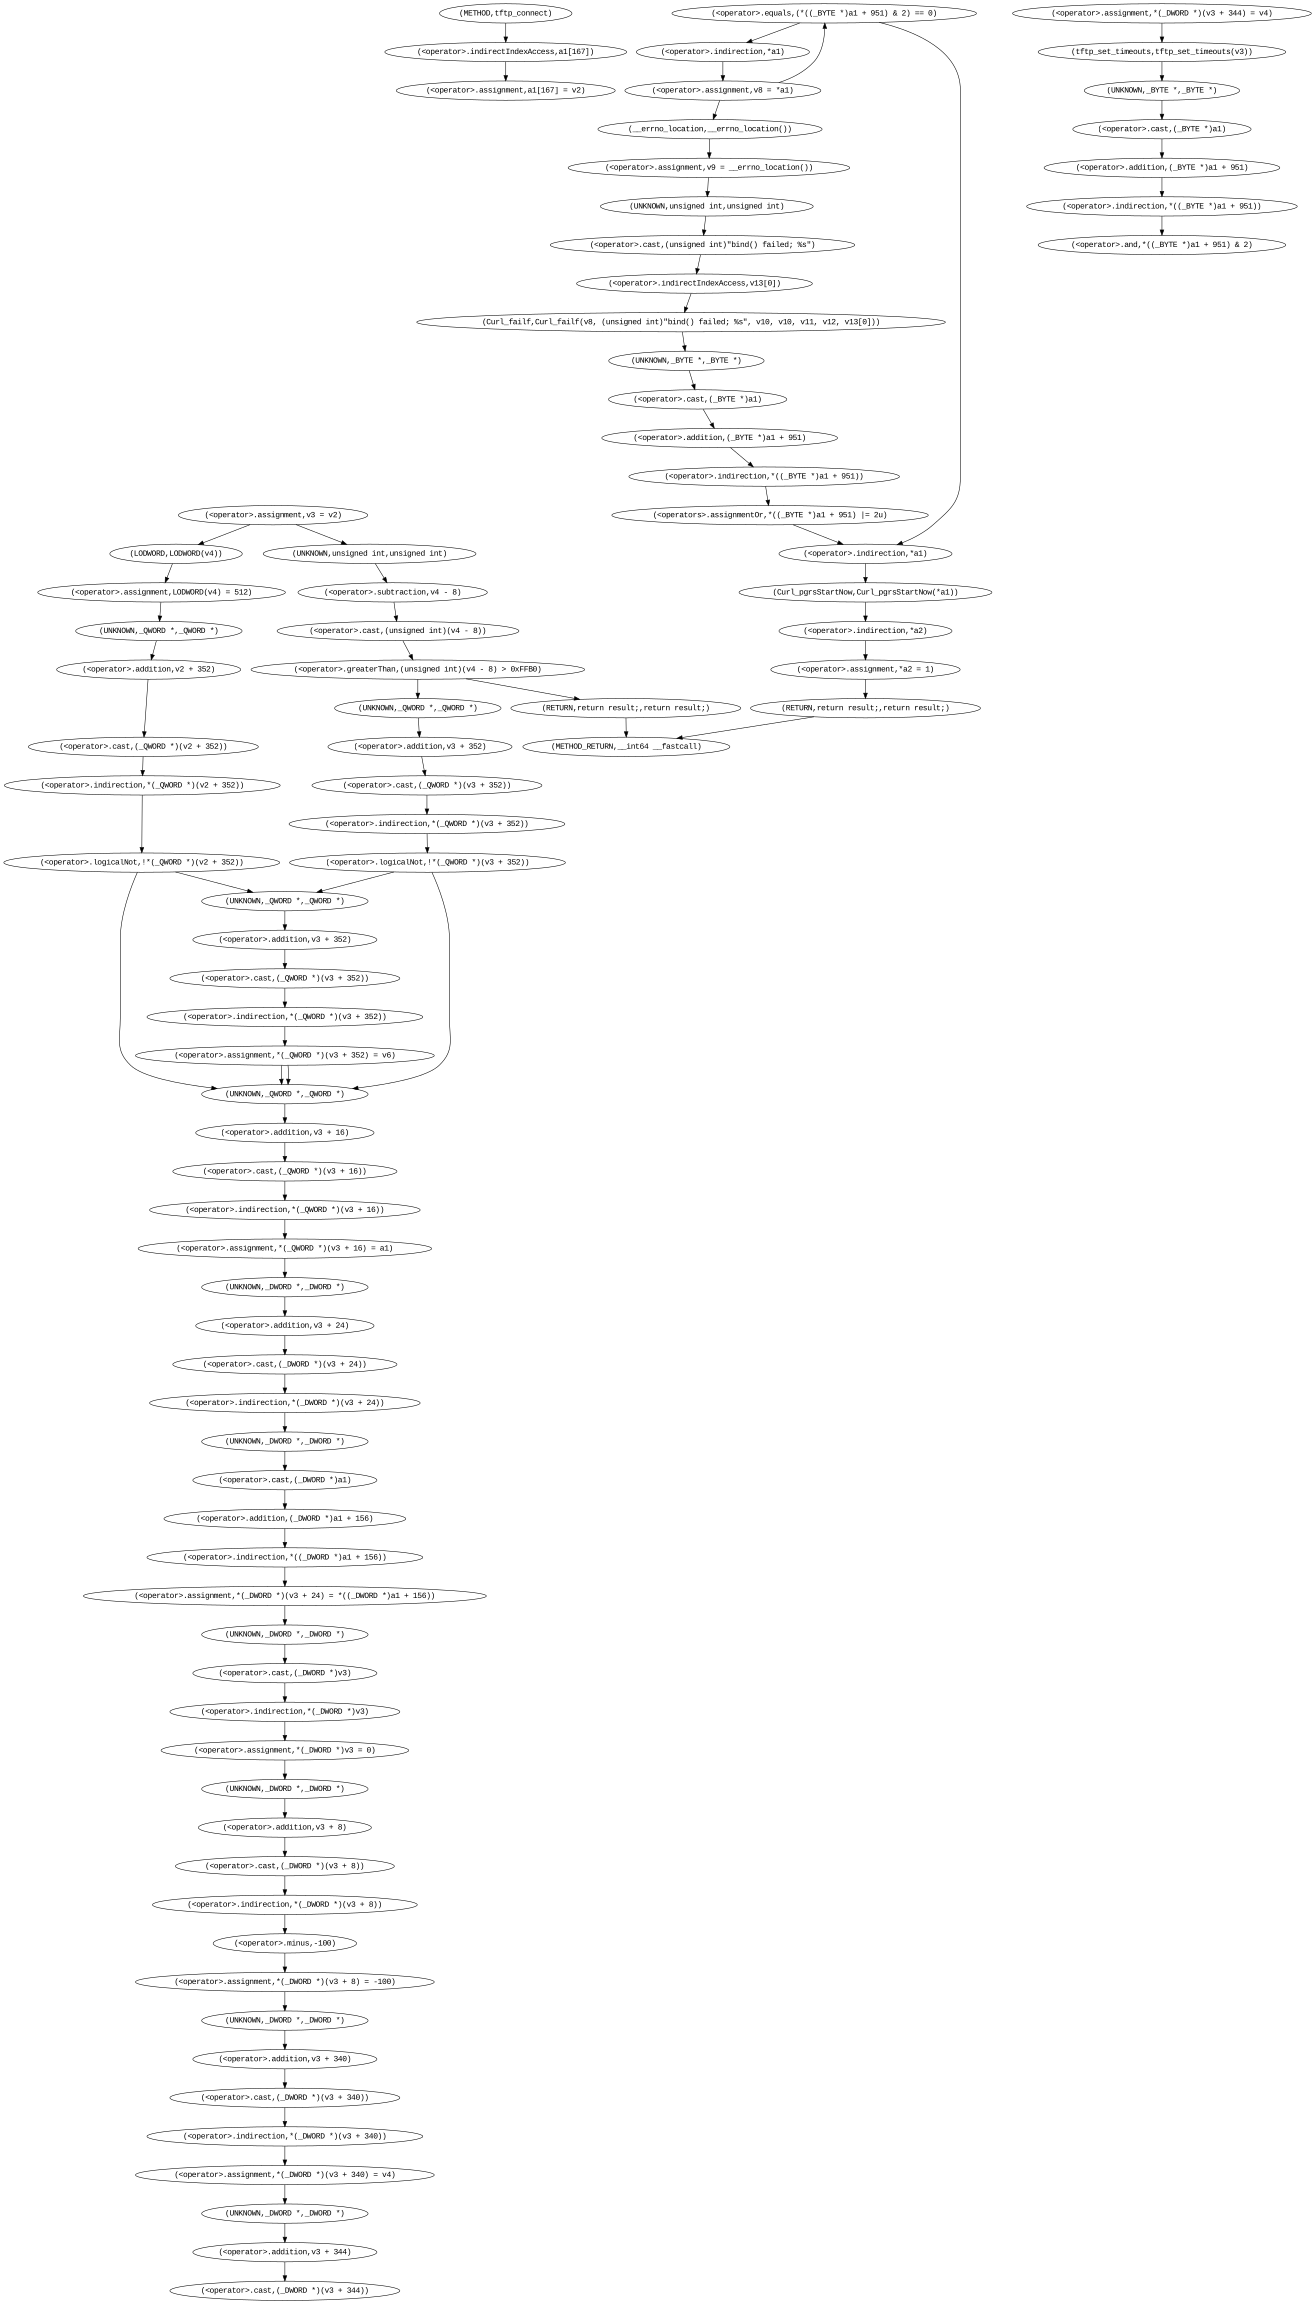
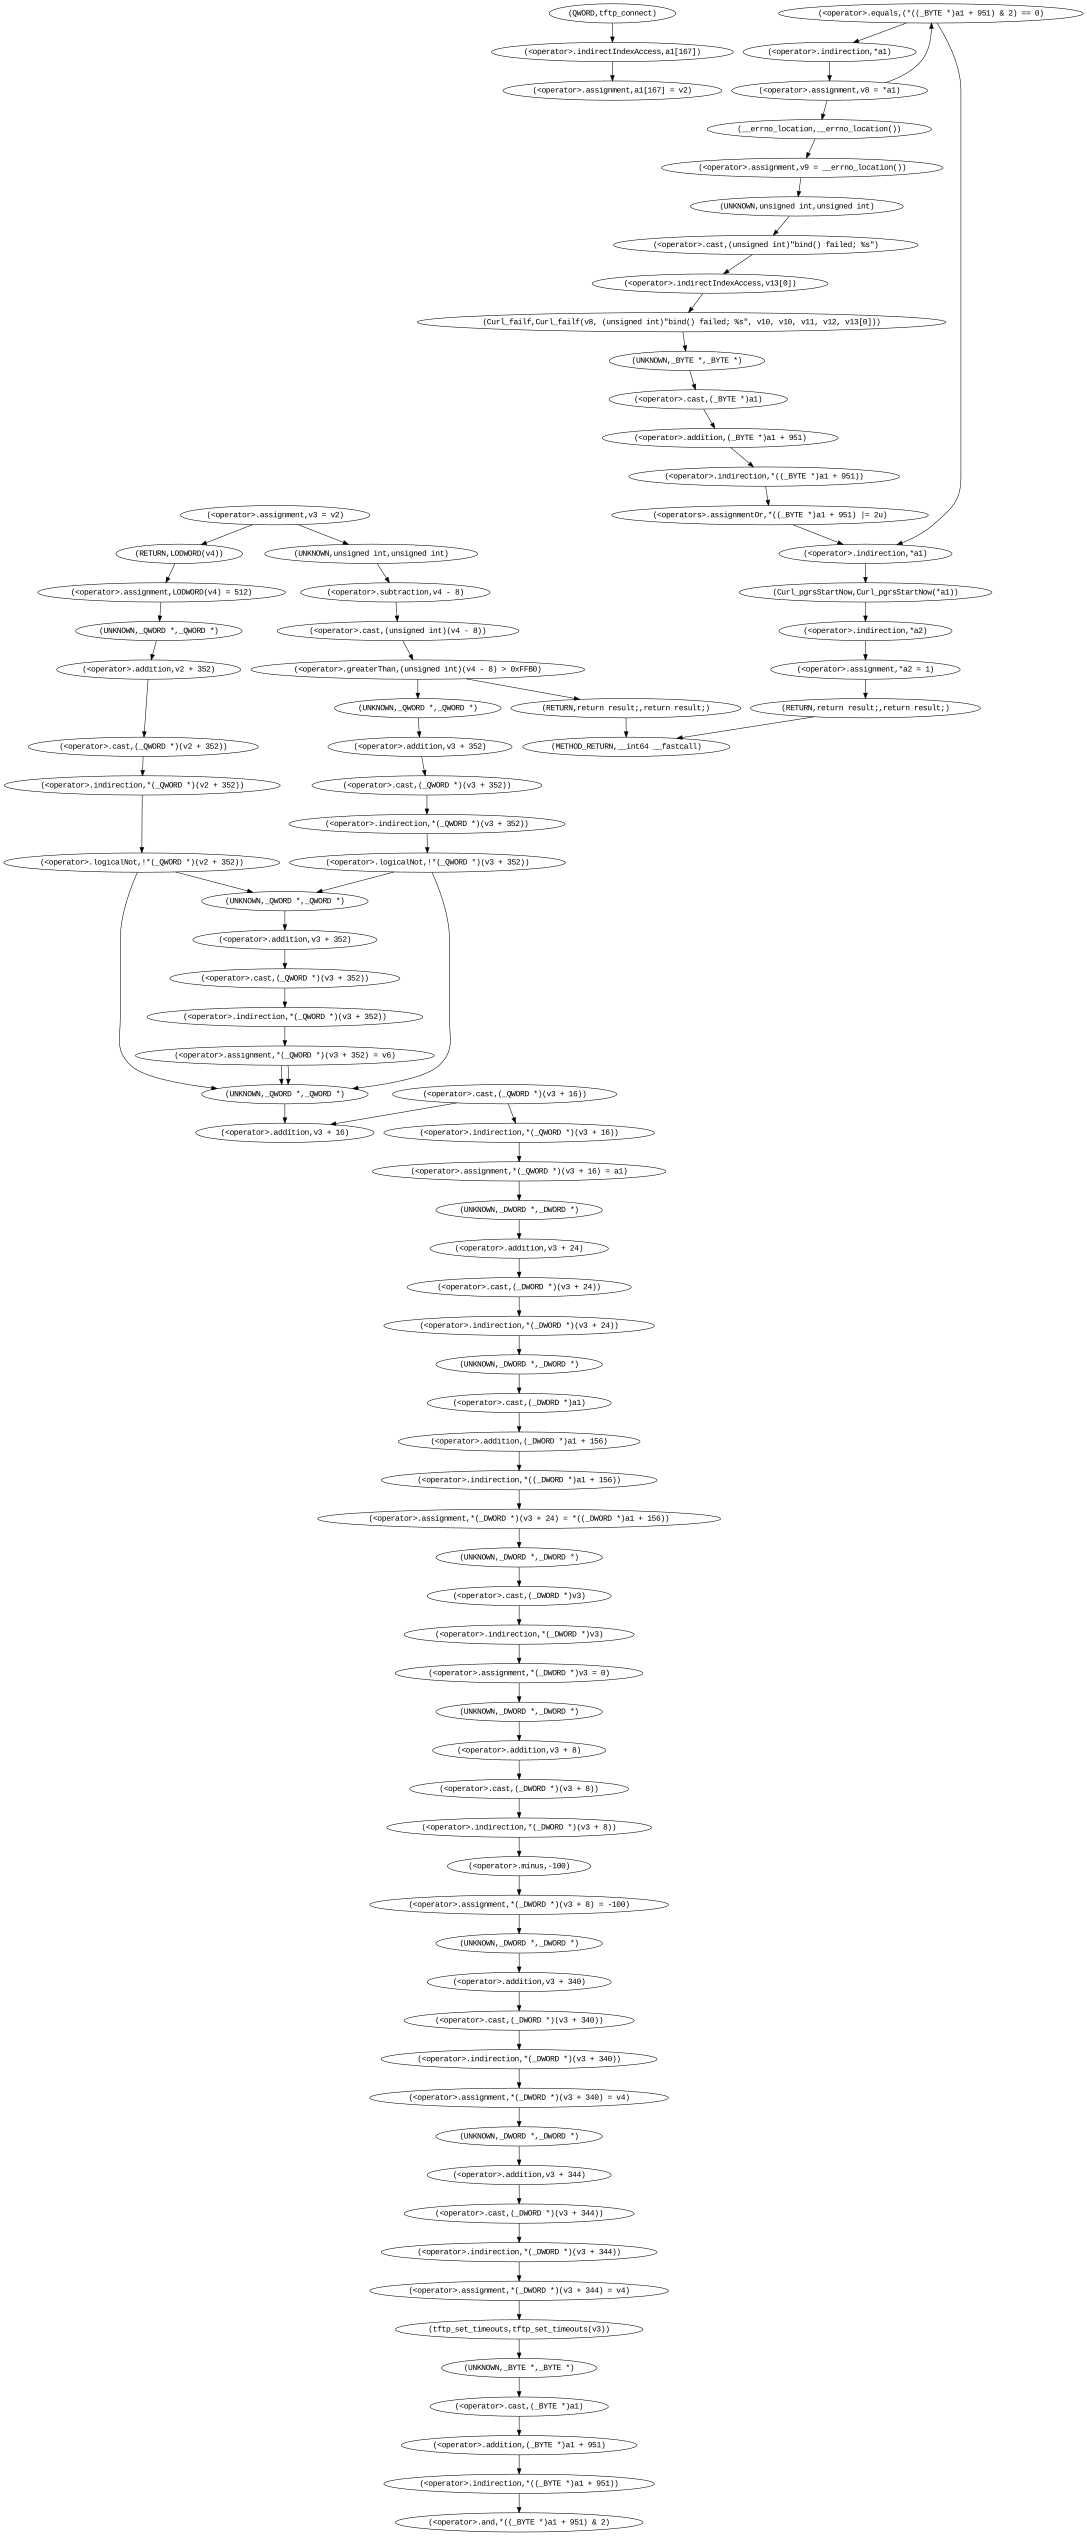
  digraph {
    fontname="Liberation Mono"
    node [fontname="Liberation Mono"]
    edge [fontname="Liberation Mono"]
    n1 [label="(<operator>.assignment,a1[167] = v2)"]
    n2 [label="(<operator>.indirectIndexAccess,a1[167])"]
    n3 [label="(<operator>.assignment,v3 = v2)"]
    n4 [label="(UNKNOWN,unsigned int,unsigned int)"]
-   n5 [label="(LODWORD,LODWORD(v4))"]
+   n5 [label="(RETURN,LODWORD(v4))"]
    n6 [label="(<operator>.subtraction,v4 - 8)"]
    n7 [label="(<operator>.assignment,LODWORD(v4) = 512)"]
    n8 [label="(<operator>.greaterThan,(unsigned int)(v4 - 8) > 0xFFB0)"]
    n9 [label="(RETURN,return result;,return result;)"]
    n10 [label="(UNKNOWN,_QWORD *,_QWORD *)"]
    n11 [label="(METHOD_RETURN,__int64 __fastcall)"]
    n12 [label="(<operator>.addition,v3 + 352)"]
    n13 [label="(<operator>.cast,(unsigned int)(v4 - 8))"]
    n14 [label="(<operator>.logicalNot,!*(_QWORD *)(v3 + 352))"]
    n15 [label="(UNKNOWN,_QWORD *,_QWORD *)"]
    n16 [label="(UNKNOWN,_QWORD *,_QWORD *)"]
    n17 [label="(<operator>.addition,v3 + 352)"]
    n18 [label="(<operator>.addition,v3 + 16)"]
    n19 [label="(<operator>.indirection,*(_QWORD *)(v3 + 352))"]
    n20 [label="(<operator>.cast,(_QWORD *)(v3 + 352))"]
    n21 [label="(<operator>.assignment,*(_QWORD *)(v3 + 352) = v6)"]
    n22 [label="(<operator>.indirection,*(_QWORD *)(v3 + 352))"]
    n23 [label="(<operator>.cast,(_QWORD *)(v3 + 352))"]
    n24 [label="(UNKNOWN,_QWORD *,_QWORD *)"]
    n25 [label="(<operator>.addition,v2 + 352)"]
    n26 [label="(<operator>.logicalNot,!*(_QWORD *)(v2 + 352))"]
    n27 [label="(<operator>.indirection,*(_QWORD *)(v2 + 352))"]
    n28 [label="(<operator>.cast,(_QWORD *)(v2 + 352))"]
    n29 [label="(<operator>.assignment,*(_QWORD *)(v3 + 16) = a1)"]
    n30 [label="(UNKNOWN,_DWORD *,_DWORD *)"]
    n31 [label="(<operator>.addition,v3 + 24)"]
    n32 [label="(<operator>.indirection,*(_QWORD *)(v3 + 16))"]
    n33 [label="(<operator>.cast,(_QWORD *)(v3 + 16))"]
    n34 [label="(<operator>.assignment,*(_DWORD *)(v3 + 24) = *((_DWORD *)a1 + 156))"]
    n35 [label="(UNKNOWN,_DWORD *,_DWORD *)"]
    n36 [label="(<operator>.cast,(_DWORD *)v3)"]
    n37 [label="(<operator>.indirection,*(_DWORD *)(v3 + 24))"]
    n38 [label="(UNKNOWN,_DWORD *,_DWORD *)"]
    n39 [label="(<operator>.cast,(_DWORD *)a1)"]
    n40 [label="(<operator>.cast,(_DWORD *)(v3 + 24))"]
    n41 [label="(<operator>.indirection,*((_DWORD *)a1 + 156))"]
    n42 [label="(<operator>.addition,(_DWORD *)a1 + 156)"]
    n43 [label="(<operator>.assignment,*(_DWORD *)v3 = 0)"]
    n44 [label="(UNKNOWN,_DWORD *,_DWORD *)"]
    n45 [label="(<operator>.addition,v3 + 8)"]
    n46 [label="(<operator>.indirection,*(_DWORD *)v3)"]
    n47 [label="(<operator>.assignment,*(_DWORD *)(v3 + 8) = -100)"]
    n48 [label="(UNKNOWN,_DWORD *,_DWORD *)"]
    n49 [label="(<operator>.addition,v3 + 340)"]
    n50 [label="(<operator>.indirection,*(_DWORD *)(v3 + 8))"]
    n51 [label="(<operator>.minus,-100)"]
    n52 [label="(<operator>.cast,(_DWORD *)(v3 + 8))"]
    n53 [label="(<operator>.assignment,*(_DWORD *)(v3 + 340) = v4)"]
    n54 [label="(UNKNOWN,_DWORD *,_DWORD *)"]
    n55 [label="(<operator>.addition,v3 + 344)"]
    n56 [label="(<operator>.indirection,*(_DWORD *)(v3 + 340))"]
    n57 [label="(<operator>.cast,(_DWORD *)(v3 + 340))"]
    n58 [label="(<operator>.assignment,*(_DWORD *)(v3 + 344) = v4)"]
    n59 [label="(tftp_set_timeouts,tftp_set_timeouts(v3))"]
    n60 [label="(UNKNOWN,_BYTE *,_BYTE *)"]
+   n61 [label="(<operator>.indirection,*(_DWORD *)(v3 + 344))"]
    n62 [label="(<operator>.cast,(_DWORD *)(v3 + 344))"]
    n63 [label="(<operator>.cast,(_BYTE *)a1)"]
    n64 [label="(<operator>.equals,(*((_BYTE *)a1 + 951) & 2) == 0)"]
    n65 [label="(<operator>.indirection,*a1)"]
    n66 [label="(<operator>.indirection,*a1)"]
    n67 [label="(<operator>.assignment,v8 = *a1)"]
    n68 [label="(Curl_pgrsStartNow,Curl_pgrsStartNow(*a1))"]
    n69 [label="(<operator>.and,*((_BYTE *)a1 + 951) & 2)"]
    n70 [label="(<operator>.indirection,*((_BYTE *)a1 + 951))"]
    n71 [label="(<operator>.addition,(_BYTE *)a1 + 951)"]
    n72 [label="(__errno_location,__errno_location())"]
    n73 [label="(<operator>.assignment,v9 = __errno_location())"]
    n74 [label="(UNKNOWN,unsigned int,unsigned int)"]
    n75 [label="(<operator>.cast,(unsigned int)\"bind() failed; %s\")"]
    n76 [label="(Curl_failf,Curl_failf(v8, (unsigned int)\"bind() failed; %s\", v10, v10, v11, v12, v13[0]))"]
    n77 [label="(UNKNOWN,_BYTE *,_BYTE *)"]
    n78 [label="(<operator>.cast,(_BYTE *)a1)"]
    n79 [label="(<operator>.indirectIndexAccess,v13[0])"]
    n80 [label="(<operators>.assignmentOr,*((_BYTE *)a1 + 951) |= 2u)"]
    n81 [label="(<operator>.indirection,*((_BYTE *)a1 + 951))"]
    n82 [label="(<operator>.addition,(_BYTE *)a1 + 951)"]
    n83 [label="(<operator>.indirection,*a2)"]
    n84 [label="(<operator>.assignment,*a2 = 1)"]
    n85 [label="(RETURN,return result;,return result;)"]
-   n86 [label="(METHOD,tftp_connect)"]
+   n86 [label="(QWORD,tftp_connect)"]
    n2 -> n1
    n3 -> n4
    n3 -> n5
    n4 -> n6
    n5 -> n7
    n6 -> n13
    n7 -> n24
    n8 -> n9
    n8 -> n10
    n9 -> n11
    n10 -> n12
    n12 -> n20
    n13 -> n8
    n14 -> n15
    n14 -> n16
    n15 -> n17
    n16 -> n18
    n17 -> n23
-   n18 -> n33
+   n33 -> n18
    n19 -> n14
    n20 -> n19
    n21 -> n16
    n21 -> n16
    n22 -> n21
    n23 -> n22
    n24 -> n25
    n25 -> n28
    n26 -> n15
    n26 -> n16
    n27 -> n26
    n28 -> n27
    n29 -> n30
    n30 -> n31
    n31 -> n40
    n32 -> n29
    n33 -> n32
    n34 -> n35
    n35 -> n36
    n36 -> n46
    n37 -> n38
    n38 -> n39
    n39 -> n42
    n40 -> n37
    n41 -> n34
    n42 -> n41
    n43 -> n44
    n44 -> n45
    n45 -> n52
    n46 -> n43
    n47 -> n48
    n48 -> n49
    n49 -> n57
    n50 -> n51
    n51 -> n47
    n52 -> n50
    n53 -> n54
    n54 -> n55
    n55 -> n62
    n56 -> n53
    n57 -> n56
    n58 -> n59
    n59 -> n60
    n60 -> n63
+   n61 -> n58
+   n62 -> n61
    n63 -> n71
    n64 -> n65
    n64 -> n66
    n65 -> n67
    n66 -> n68
    n67 -> n64
    n67 -> n72
    n68 -> n83
    n70 -> n69
    n71 -> n70
    n72 -> n73
    n73 -> n74
    n74 -> n75
    n75 -> n79
    n76 -> n77
    n77 -> n78
    n78 -> n82
    n79 -> n76
    n80 -> n66
    n81 -> n80
    n82 -> n81
    n83 -> n84
    n84 -> n85
    n85 -> n11
    n86 -> n2
  }
